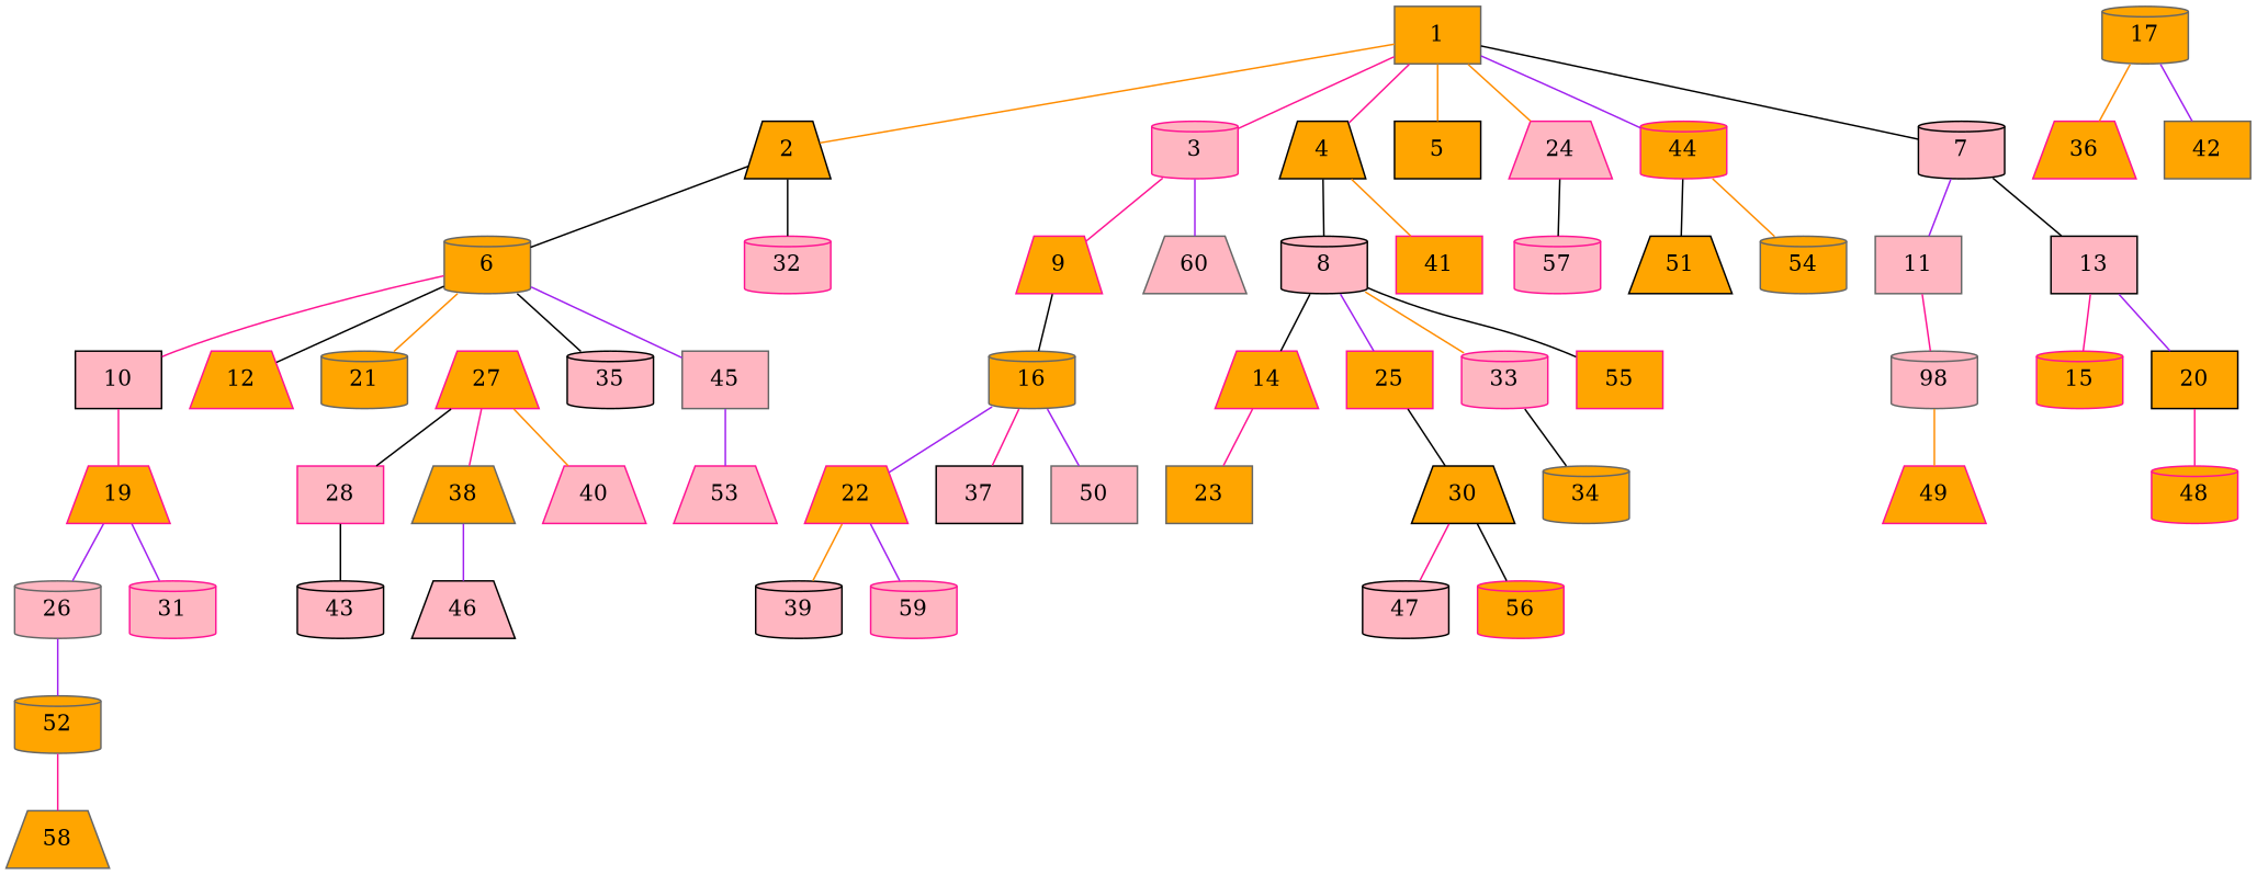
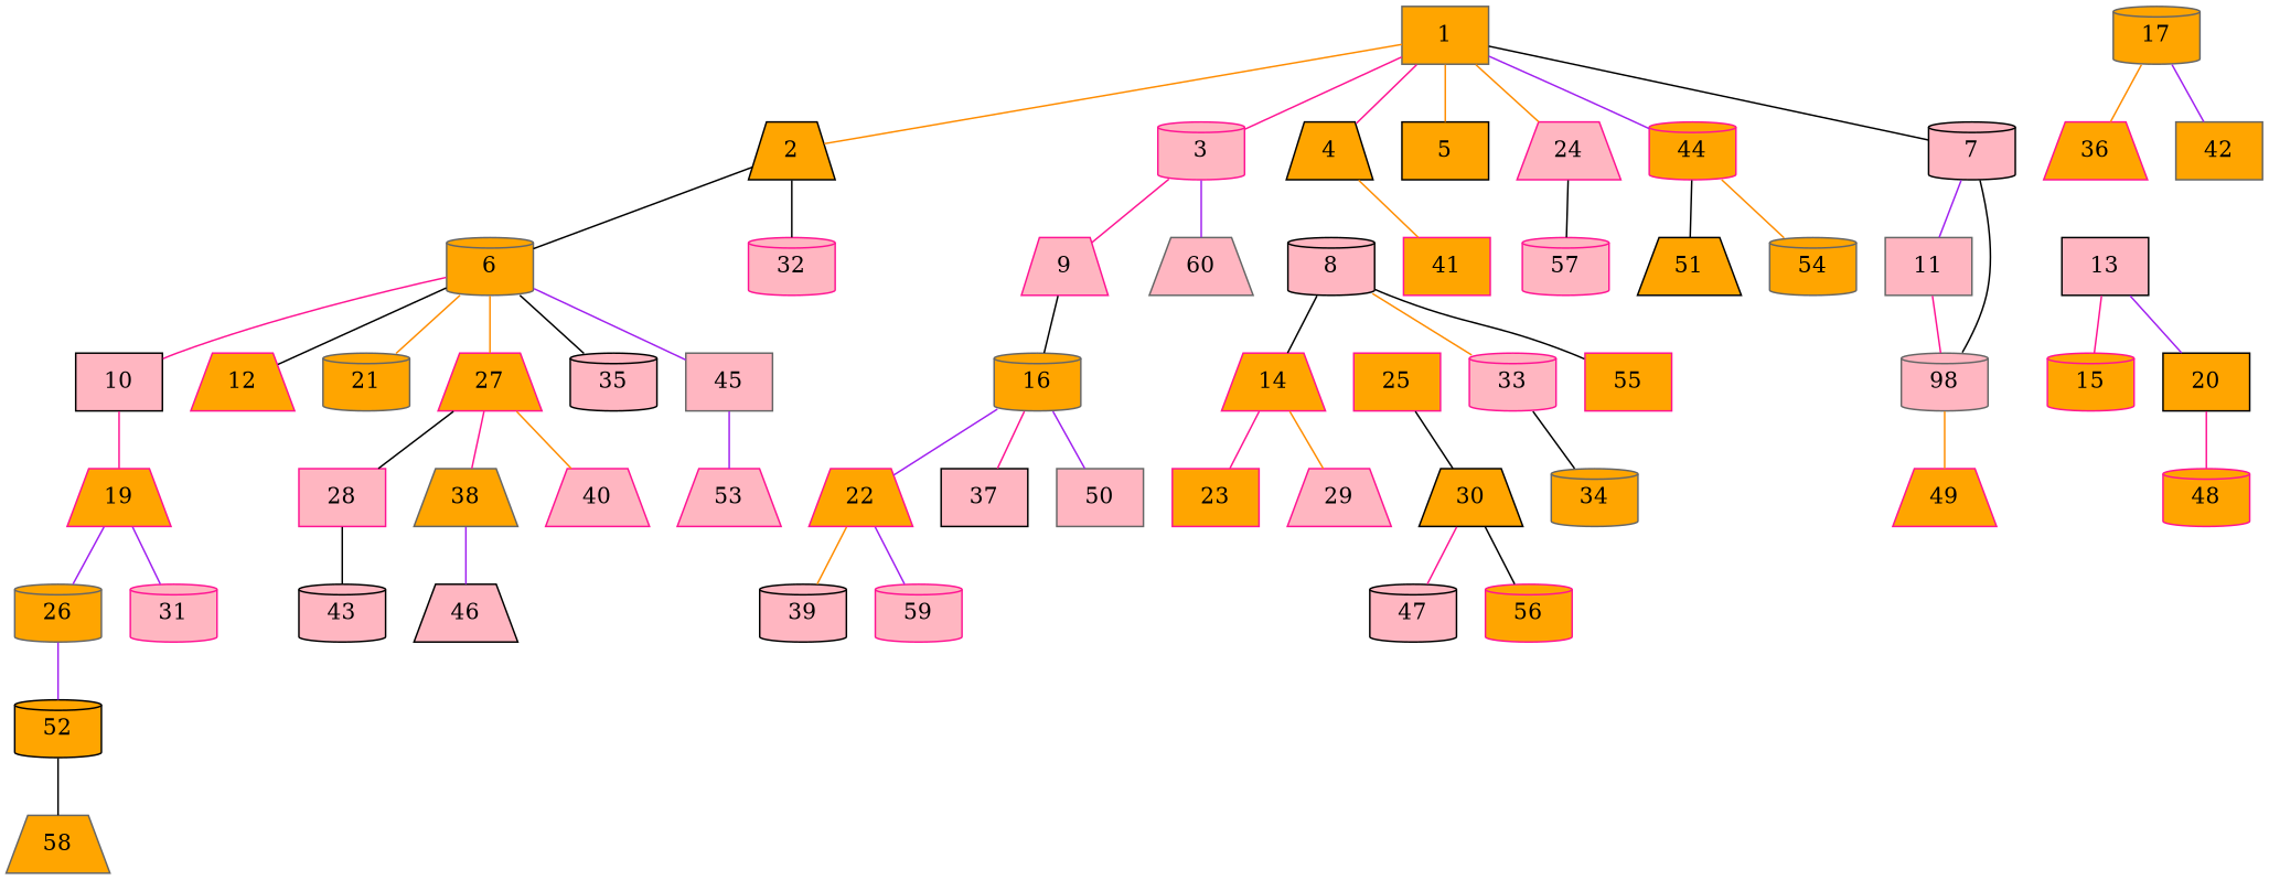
  graph {
    node [color=deeppink fillcolor=orange shape=cylinder style=filled]
    edge [color=black]
    1 [color=gray40 shape=box]
    2 [color=black shape=trapezium]
    3 [fillcolor=lightpink]
    4 [color=black shape=trapezium]
    5 [color=black shape=box]
    24 [fillcolor=lightpink shape=trapezium]
    44
    7 [color=black fillcolor=lightpink]
    6 [color=gray40]
    32 [fillcolor=lightpink]
-   9 [shape=trapezium]
+   9 [fillcolor=lightpink shape=trapezium]
    60 [color=gray40 fillcolor=lightpink shape=trapezium]
    8 [color=black fillcolor=lightpink]
    41 [shape=box]
    57 [fillcolor=lightpink]
    51 [color=black shape=trapezium]
    54 [color=gray40]
    10 [color=black fillcolor=lightpink shape=box]
    12 [shape=trapezium]
    21 [color=gray40]
    27 [shape=trapezium]
    35 [color=black fillcolor=lightpink]
    45 [color=gray40 fillcolor=lightpink shape=box]
    16 [color=gray40]
    14 [shape=trapezium]
    25 [shape=box]
    33 [fillcolor=lightpink]
    55 [shape=box]
    11 [color=gray40 fillcolor=lightpink shape=box]
    13 [color=black fillcolor=lightpink shape=box]
    19 [shape=trapezium]
    28 [fillcolor=lightpink shape=box]
    38 [color=gray40 shape=trapezium]
    40 [fillcolor=lightpink shape=trapezium]
    53 [fillcolor=lightpink shape=trapezium]
    22 [shape=trapezium]
    37 [color=black fillcolor=lightpink shape=box]
    50 [color=gray40 fillcolor=lightpink shape=box]
-   23 [color=gray40 shape=box]
+   23 [shape=box]
+   29 [fillcolor=lightpink shape=trapezium]
    30 [color=black shape=trapezium]
    34 [color=gray40]
    n43 [color=gray40 fillcolor=lightpink label=98]
    15
    20 [color=black shape=box]
-   26 [color=gray40 fillcolor=lightpink]
+   26 [color=gray40]
    31 [fillcolor=lightpink]
    43 [color=black fillcolor=lightpink]
    46 [color=black fillcolor=lightpink shape=trapezium]
    17 [color=gray40]
    36 [shape=trapezium]
    42 [color=gray40 shape=box]
    49 [shape=trapezium]
    48
    47 [color=black fillcolor=lightpink]
    56
    39 [color=black fillcolor=lightpink]
    59 [fillcolor=lightpink]
-   52 [color=gray40]
+   52 [color=black]
    58 [color=gray40 shape=trapezium]
    1 -- 2 [color=darkorange]
    1 -- 3 [color=deeppink]
    1 -- 4 [color=deeppink]
    1 -- 5 [color=darkorange]
    1 -- 24 [color=darkorange]
    1 -- 44 [color=purple]
    1 -- 7
    2 -- 6
    2 -- 32
    3 -- 9 [color=deeppink]
    3 -- 60 [color=purple]
-   4 -- 8
    4 -- 41 [color=darkorange]
    24 -- 57
    44 -- 51
    44 -- 54 [color=darkorange]
    7 -- 11 [color=purple]
-   7 -- 13
+   7 -- n43
    6 -- 10 [color=deeppink]
    6 -- 12
    6 -- 21 [color=darkorange]
+   6 -- 27 [color=darkorange]
    6 -- 35
    6 -- 45 [color=purple]
    9 -- 16
    8 -- 14
-   8 -- 25 [color=purple]
    8 -- 33 [color=darkorange]
    8 -- 55
    10 -- 19 [color=deeppink]
    27 -- 28
    27 -- 38 [color=deeppink]
    27 -- 40 [color=darkorange]
    45 -- 53 [color=purple]
    16 -- 22 [color=purple]
    16 -- 37 [color=deeppink]
    16 -- 50 [color=purple]
    14 -- 23 [color=deeppink]
+   14 -- 29 [color=darkorange]
    25 -- 30
    33 -- 34
    11 -- n43 [color=deeppink]
    13 -- 15 [color=deeppink]
    13 -- 20 [color=purple]
    19 -- 26 [color=purple]
    19 -- 31 [color=purple]
    28 -- 43
    38 -- 46 [color=purple]
    22 -- 39 [color=darkorange]
    22 -- 59 [color=purple]
    30 -- 47 [color=deeppink]
    30 -- 56
    n43 -- 49 [color=darkorange]
    20 -- 48 [color=deeppink]
    26 -- 52 [color=purple]
    17 -- 36 [color=darkorange]
    17 -- 42 [color=purple]
-   52 -- 58 [color=deeppink]
+   52 -- 58
  }
